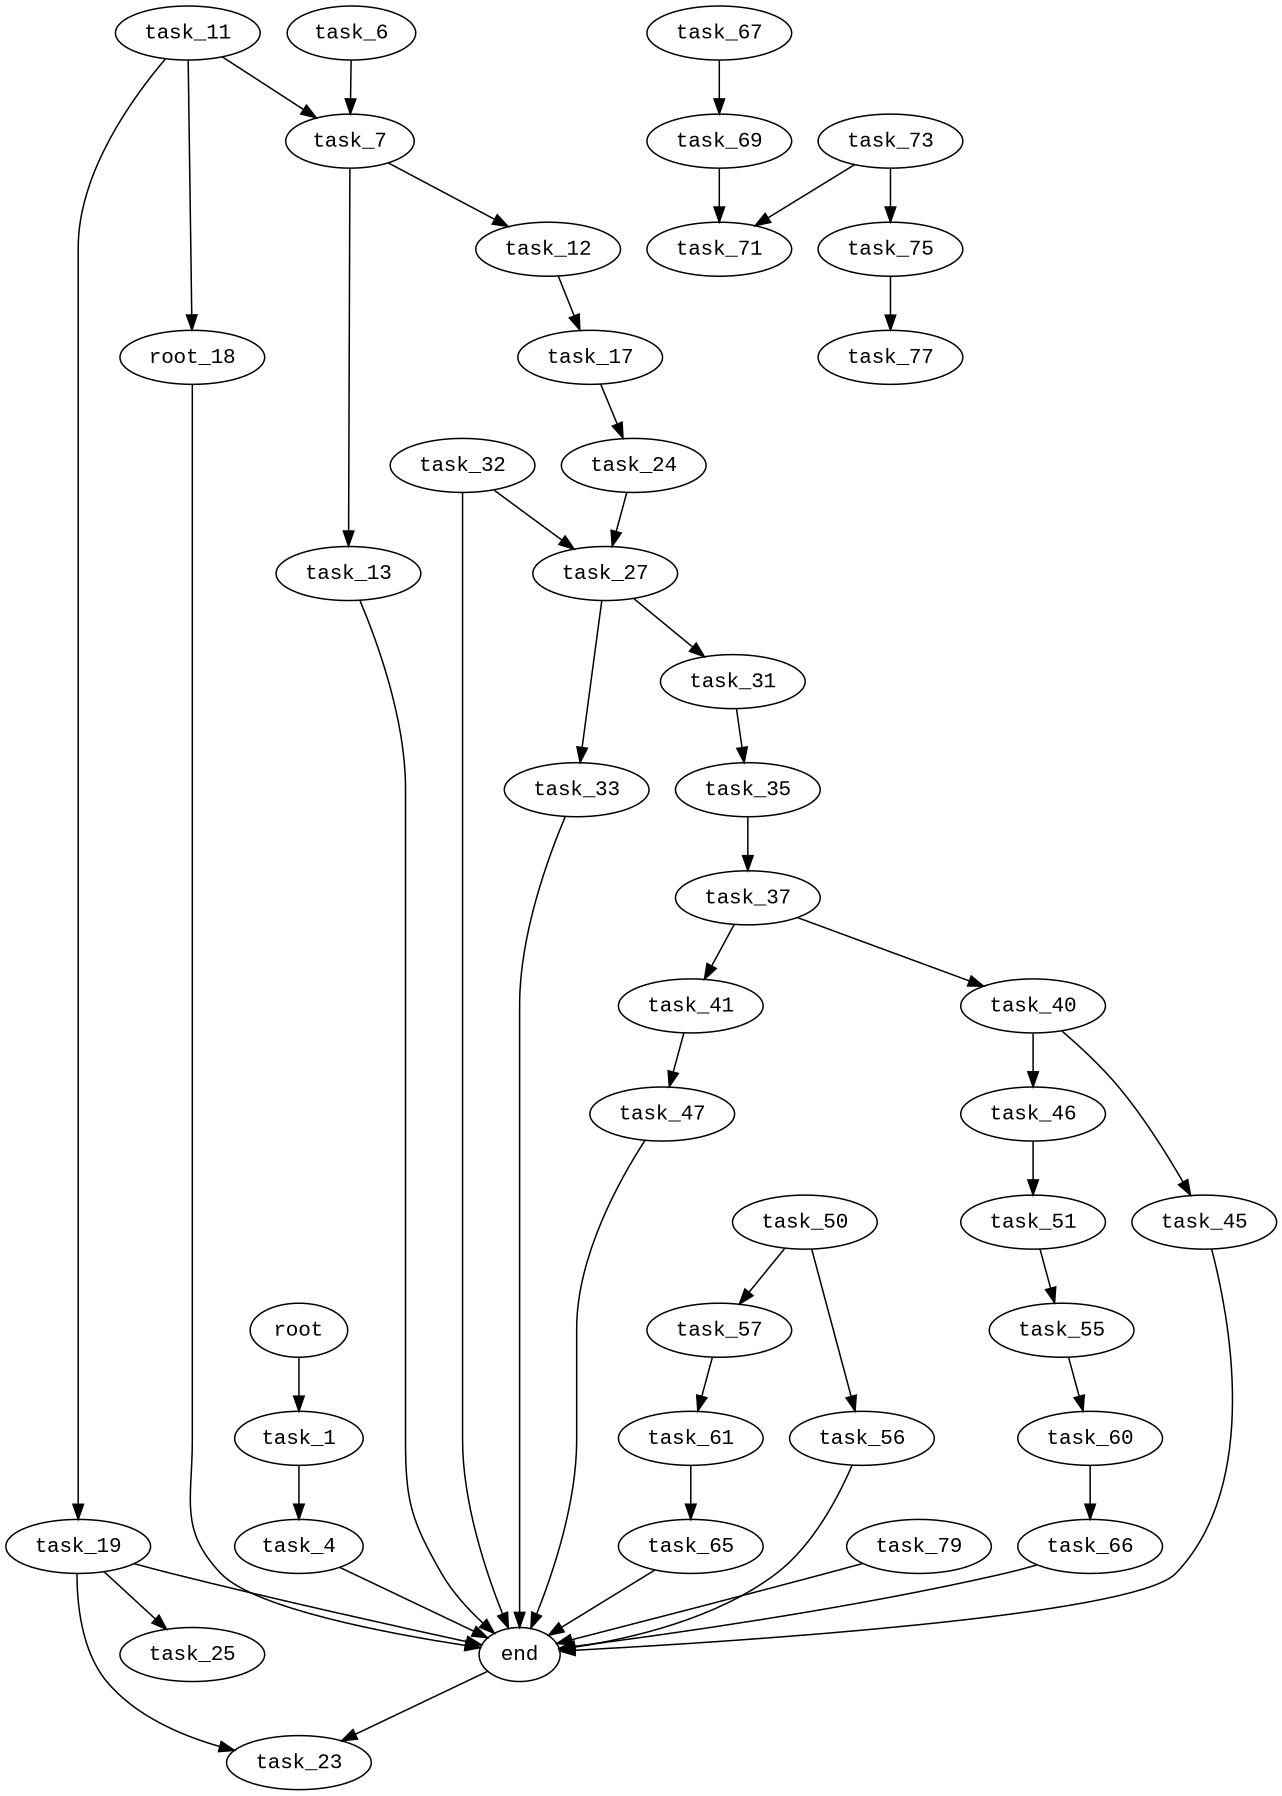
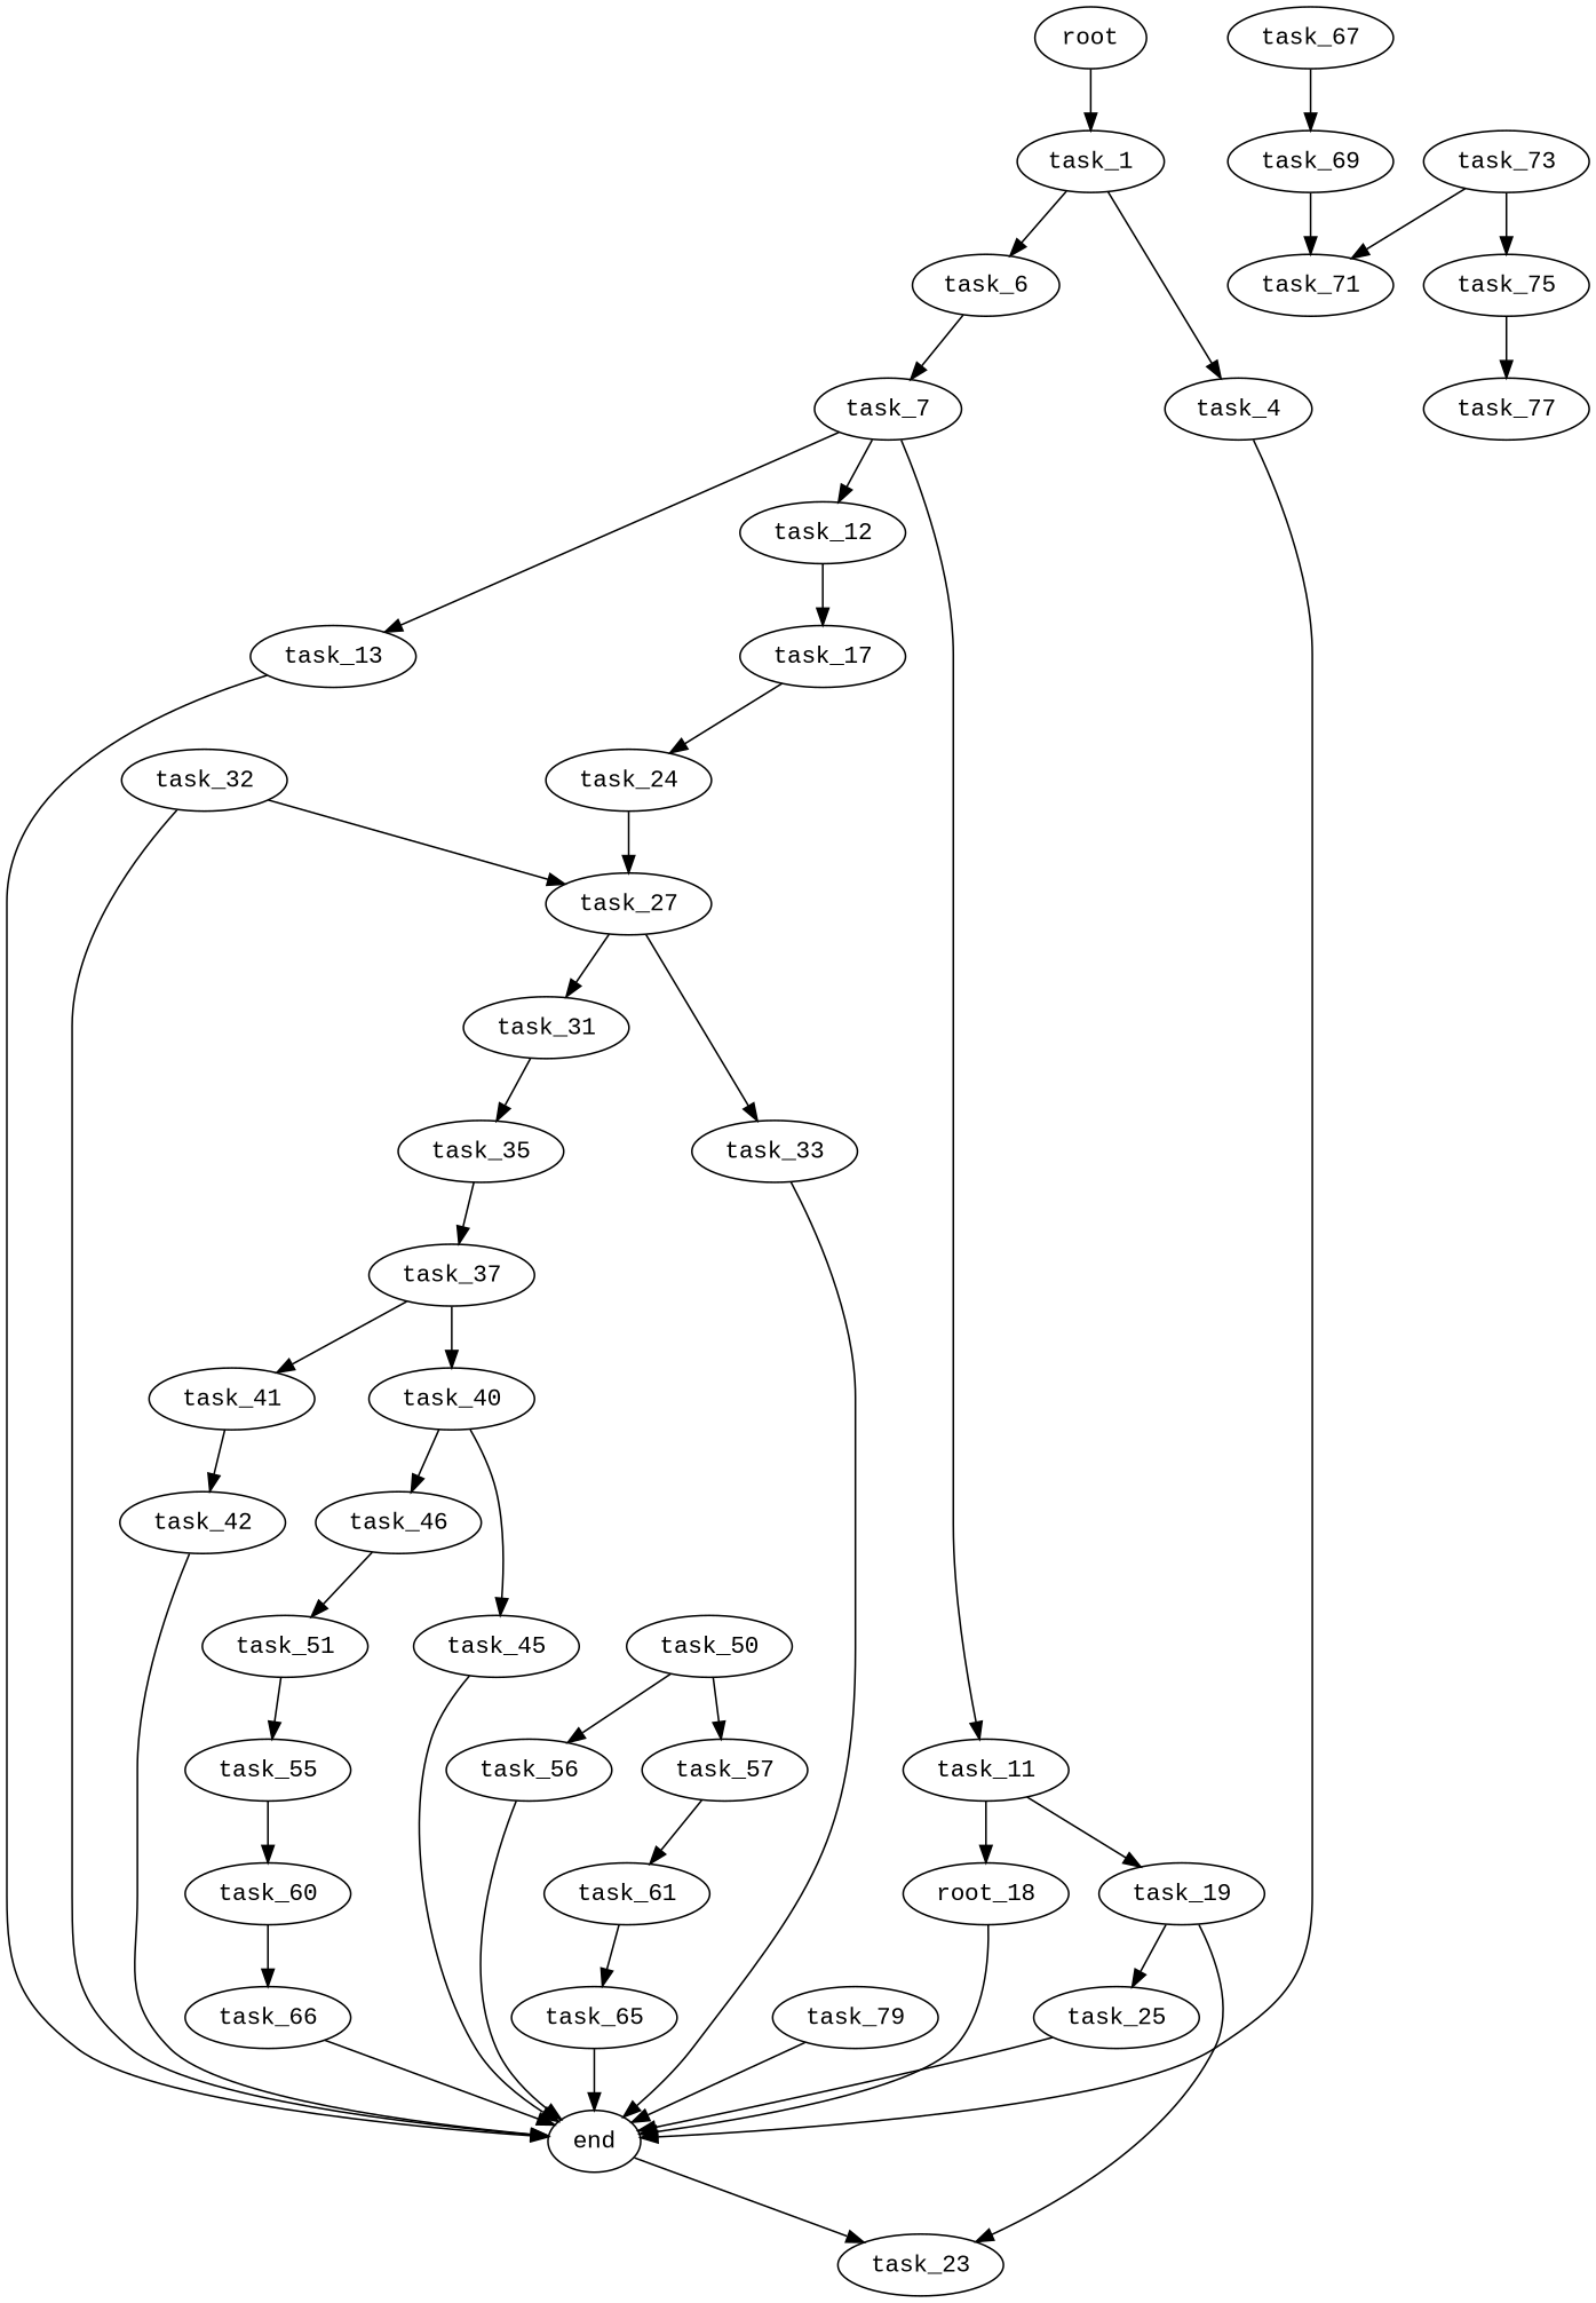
  digraph {
    fontname="Liberation Mono"
    node [fontname="Liberation Mono"]
    edge [fontname="Liberation Mono"]
    root
    task_1
    task_4
    n4 [label=task_6]
    end
    task_7
    task_23
    task_11
    task_12
    task_13
    n11 [label=root_18]
    task_19
    task_17
    task_25
    task_24
    task_27
    task_31
    task_33
    task_35
    task_32
    task_37
    task_40
    task_41
    task_45
    task_46
-   task_47
+   task_47 [label=task_42]
    task_51
    task_50
    task_56
    task_57
    task_55
    task_61
    task_60
    task_65
    task_66
    task_67
    task_69
    task_71
    task_73
    task_75
    task_77
    task_79
    root -> task_1
    task_1 -> task_4
+   task_1 -> n4
    task_4 -> end
    n4 -> task_7
    end -> task_23
-   task_11 -> task_7
+   task_7 -> task_11
    task_7 -> task_12
    task_7 -> task_13
    task_11 -> n11
    task_11 -> task_19
    task_12 -> task_17
    task_13 -> end
    n11 -> end
    task_19 -> task_23
    task_19 -> task_25
    task_17 -> task_24
-   task_19 -> end
+   task_25 -> end
    task_24 -> task_27
    task_27 -> task_31
    task_27 -> task_33
    task_31 -> task_35
    task_33 -> end
    task_35 -> task_37
    task_32 -> end
    task_32 -> task_27
    task_37 -> task_40
    task_37 -> task_41
    task_40 -> task_45
    task_40 -> task_46
    task_41 -> task_47
    task_45 -> end
    task_46 -> task_51
    task_47 -> end
    task_51 -> task_55
    task_50 -> task_56
    task_50 -> task_57
    task_56 -> end
    task_57 -> task_61
    task_55 -> task_60
    task_61 -> task_65
    task_60 -> task_66
    task_65 -> end
    task_66 -> end
    task_67 -> task_69
    task_69 -> task_71
    task_73 -> task_71
    task_73 -> task_75
    task_75 -> task_77
    task_79 -> end
  }
